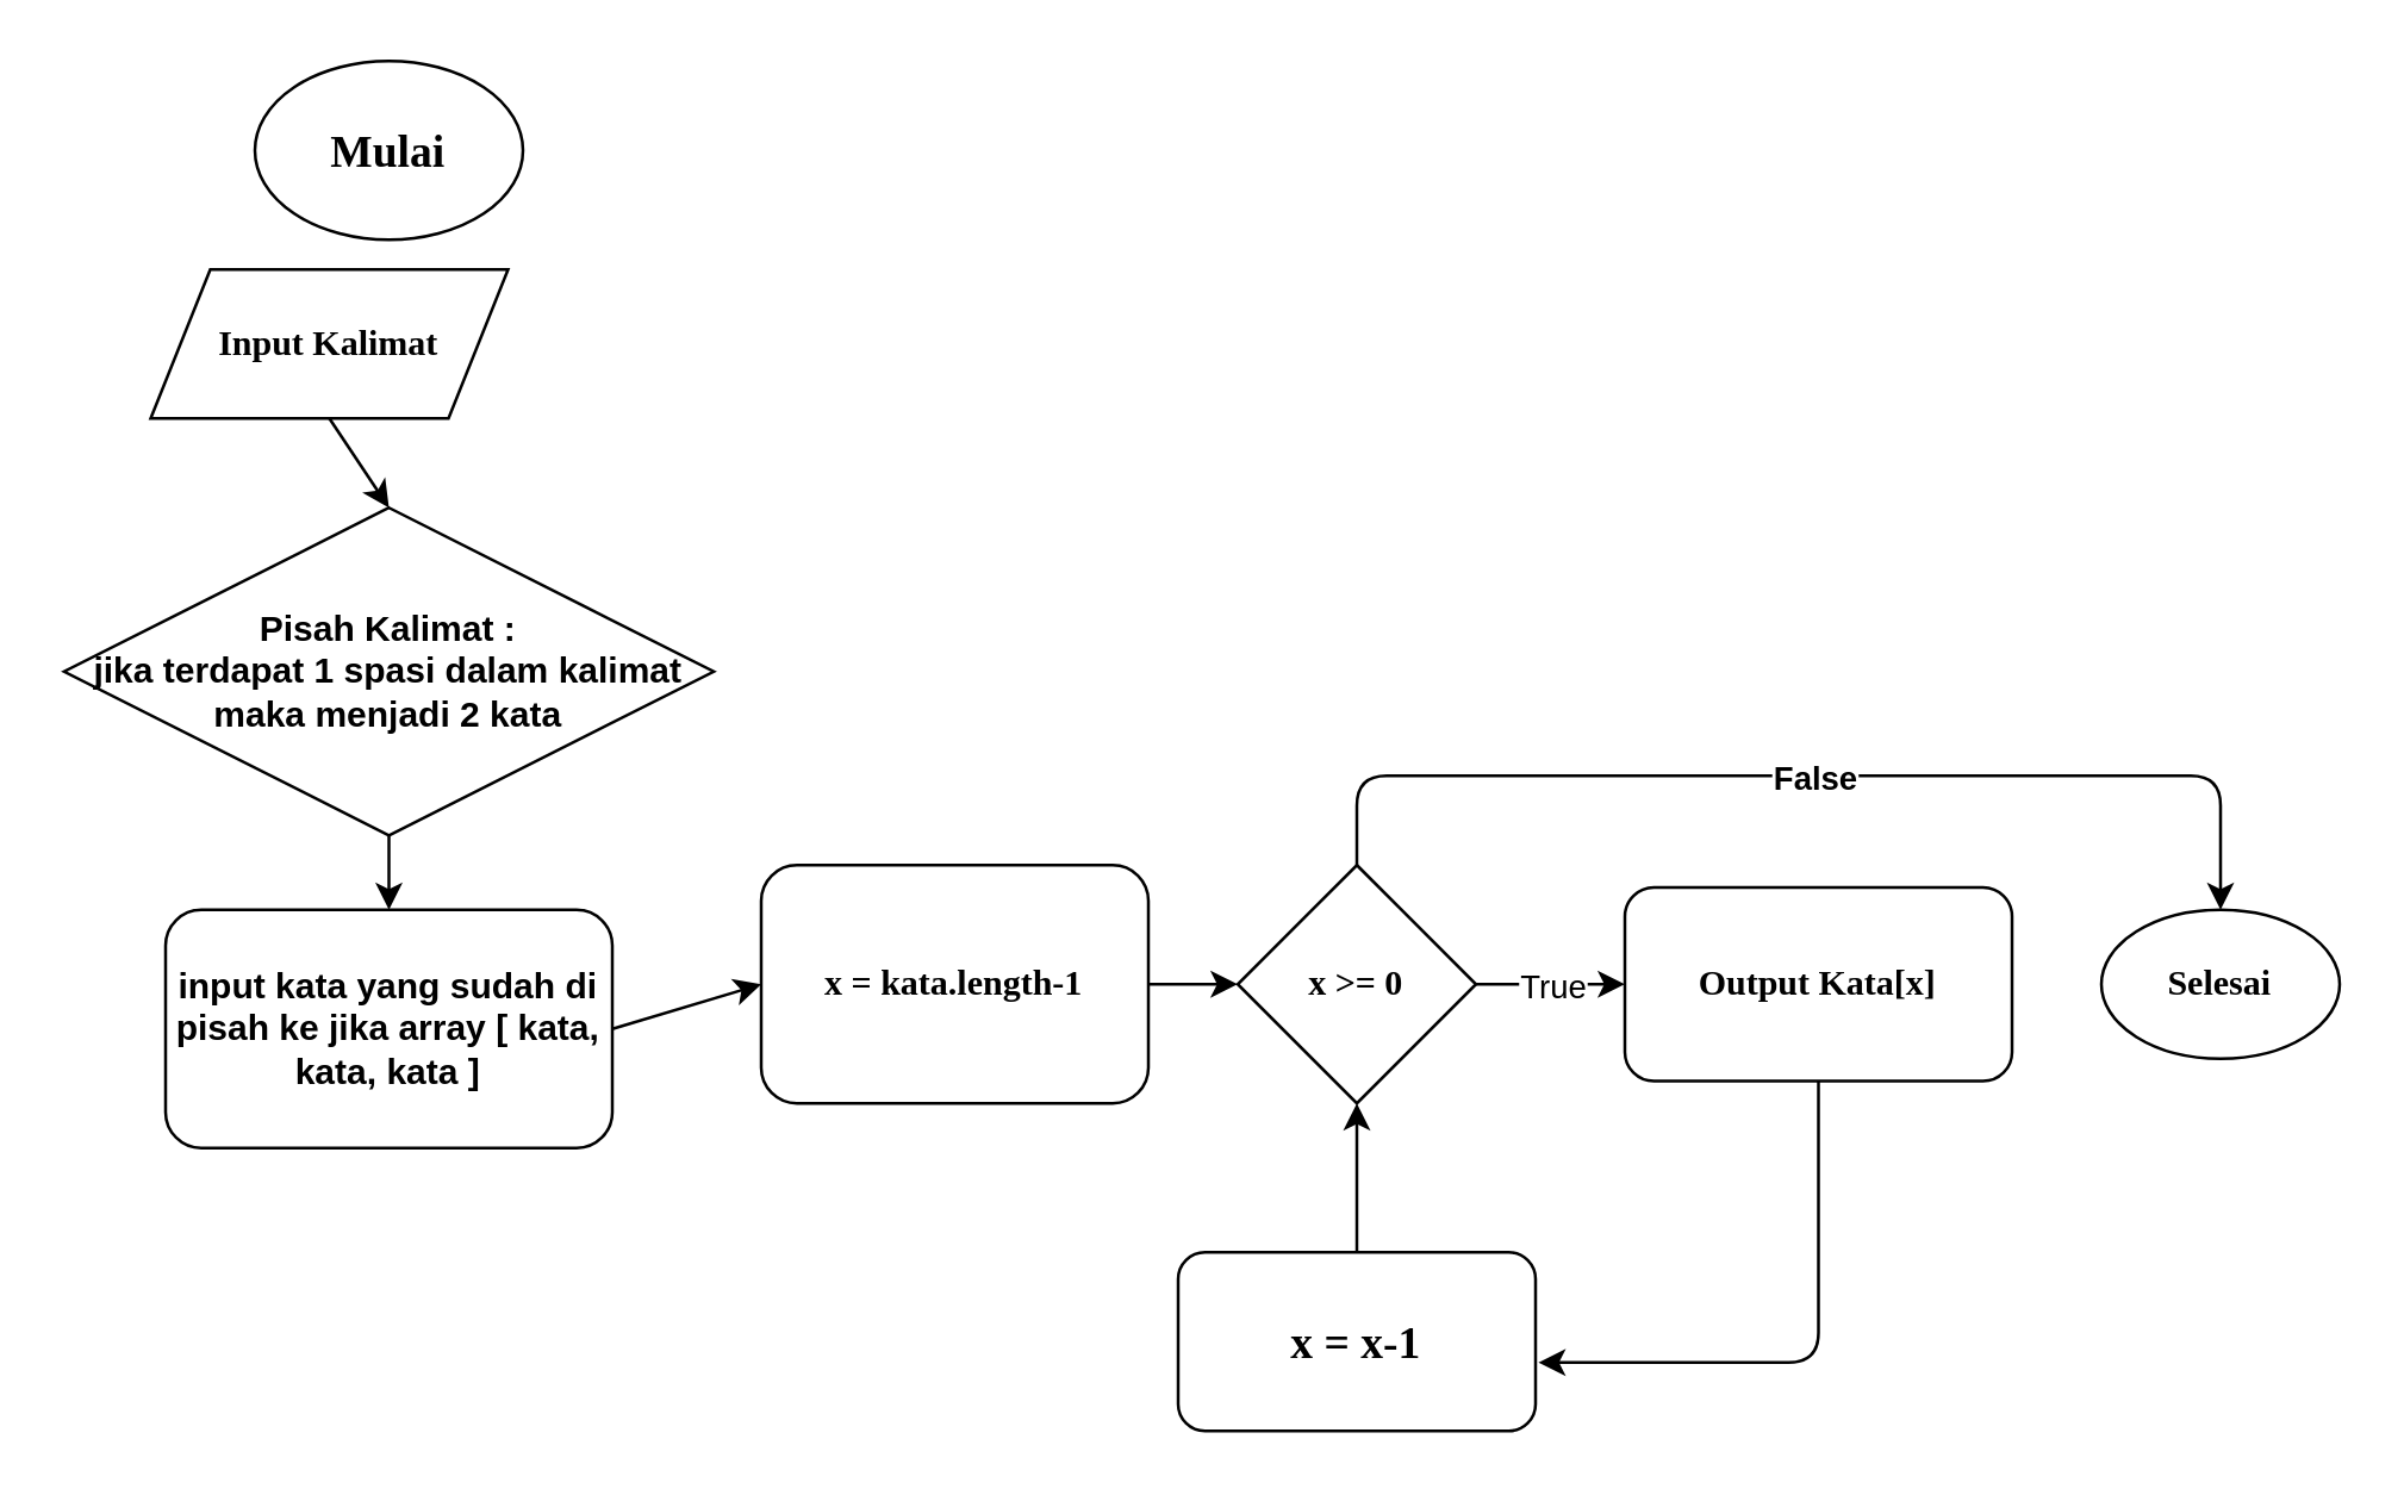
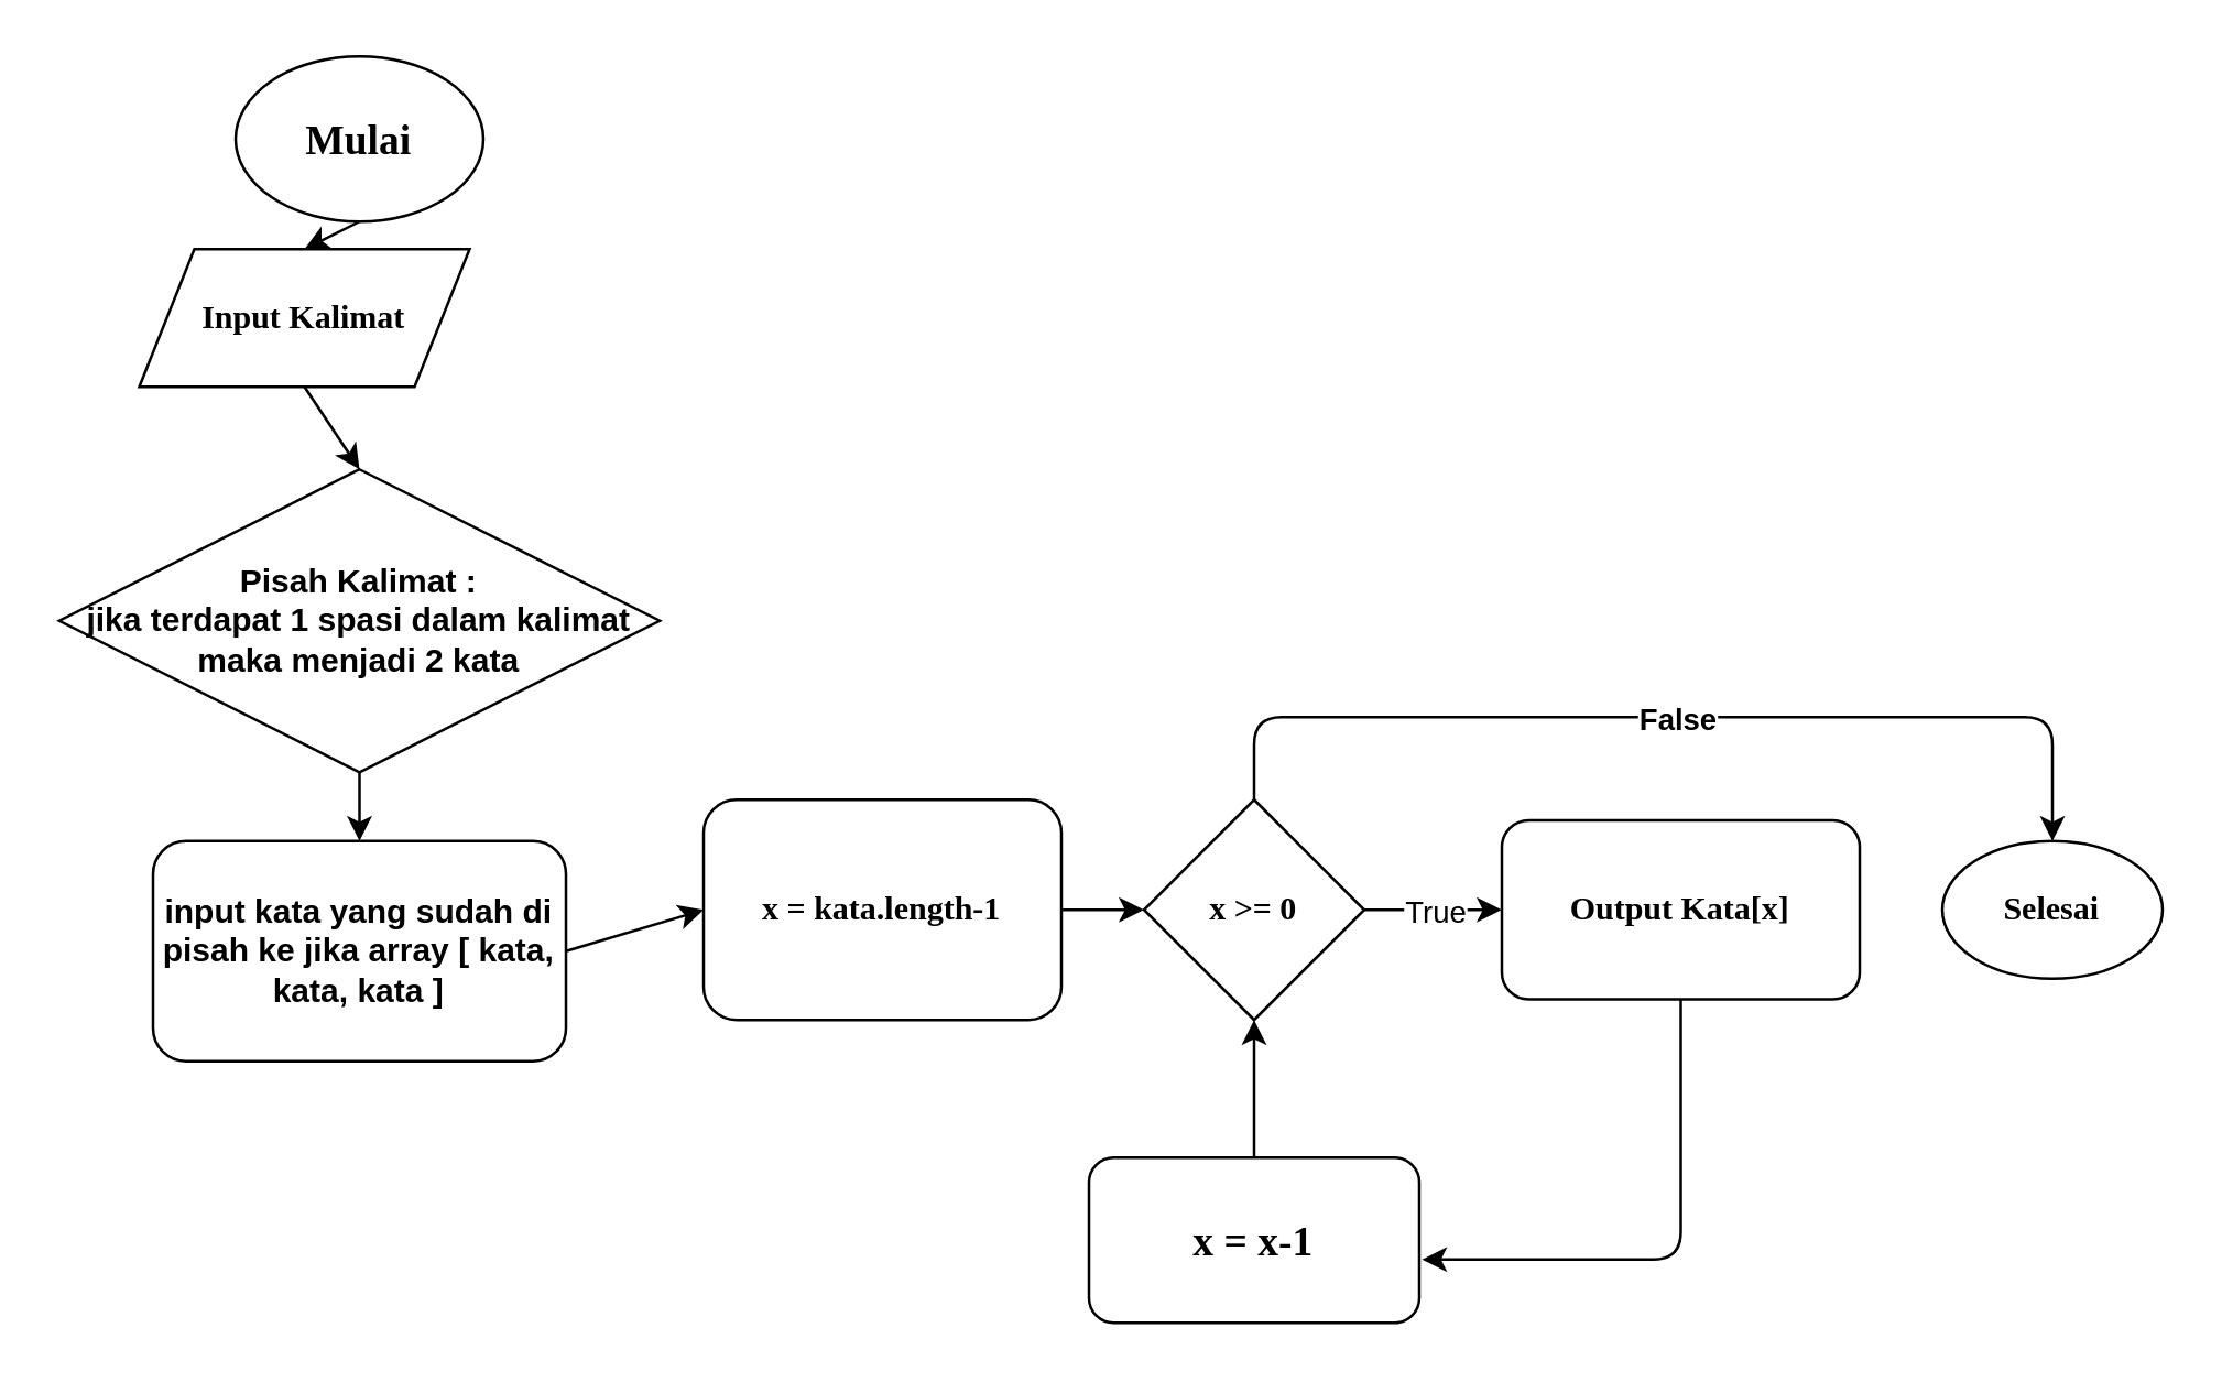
  <mxCell id="0" />
  <mxCell id="1" parent="0" />
  <mxCell id="2" value="&lt;b&gt;&lt;font face=&quot;Georgia&quot;&gt;&lt;span&gt;x &amp;gt;= 0&lt;br&gt;&lt;/span&gt;&lt;/font&gt;&lt;/b&gt;" style="rhombus;whiteSpace=wrap;html=1;fontStyle=1" parent="1" vertex="1"><mxGeometry x="415" y="290" width="80" height="80" as="geometry" /></mxCell>
  <mxCell id="3" value="&lt;font style=&quot;font-size: 15px&quot; face=&quot;Georgia&quot;&gt;&lt;b&gt;Mulai&lt;/b&gt;&lt;/font&gt;" style="ellipse;whiteSpace=wrap;html=1;" parent="1" vertex="1"><mxGeometry x="85" y="20" width="90" height="60" as="geometry" /></mxCell>
  <mxCell id="4" value="Input Kalimat" style="shape=parallelogram;perimeter=parallelogramPerimeter;whiteSpace=wrap;html=1;fixedSize=1;fontFamily=Georgia;fontSize=12;fontStyle=1" parent="1" vertex="1"><mxGeometry x="50" y="90" width="120" height="50" as="geometry" /></mxCell>
  <mxCell id="5" value="x = kata.length-1" style="rounded=1;whiteSpace=wrap;html=1;fontFamily=Georgia;fontSize=12;fontStyle=1" parent="1" vertex="1"><mxGeometry x="255" y="290" width="130" height="80" as="geometry" /></mxCell>
  <mxCell id="6" value="" style="endArrow=classic;html=1;fontFamily=Georgia;fontSize=15;exitX=1;exitY=0.5;exitDx=0;exitDy=0;entryX=0;entryY=0.5;entryDx=0;entryDy=0;" parent="1" source="5" target="2" edge="1"><mxGeometry width="50" height="50" relative="1" as="geometry"><mxPoint x="505" y="329.5" as="sourcePoint" /><mxPoint x="575" y="330" as="targetPoint" /></mxGeometry></mxCell>
  <mxCell id="7" value="" style="endArrow=classic;html=1;fontFamily=Georgia;fontSize=15;entryX=0;entryY=0.5;entryDx=0;entryDy=0;exitX=1;exitY=0.5;exitDx=0;exitDy=0;" parent="1" source="2" target="9" edge="1"><mxGeometry relative="1" as="geometry"><mxPoint x="615" y="330" as="sourcePoint" /><mxPoint x="715" y="329.5" as="targetPoint" /></mxGeometry></mxCell>
  <mxCell id="8" value="True" style="edgeLabel;resizable=0;html=1;align=center;verticalAlign=middle;" parent="7" connectable="0" vertex="1"><mxGeometry relative="1" as="geometry" /></mxCell>
  <mxCell id="9" value="Output Kata[x]" style="rounded=1;whiteSpace=wrap;html=1;fontFamily=Georgia;fontSize=12;fontStyle=1" parent="1" vertex="1"><mxGeometry x="545" y="297.5" width="130" height="65" as="geometry" /></mxCell>
  <mxCell id="10" value="" style="endArrow=classic;html=1;fontFamily=Georgia;fontSize=12;exitX=0.5;exitY=0;exitDx=0;exitDy=0;entryX=0.5;entryY=0;entryDx=0;entryDy=0;" parent="1" source="2" target="12" edge="1"><mxGeometry relative="1" as="geometry"><mxPoint x="395" y="210" as="sourcePoint" /><mxPoint x="455" y="232.5" as="targetPoint" /><Array as="points"><mxPoint x="455" y="260" /><mxPoint x="745" y="260" /></Array></mxGeometry></mxCell>
  <mxCell id="11" value="&lt;b&gt;False&lt;/b&gt;" style="edgeLabel;resizable=0;html=1;align=center;verticalAlign=middle;" parent="10" connectable="0" vertex="1"><mxGeometry relative="1" as="geometry" /></mxCell>
  <mxCell id="12" value="&lt;b&gt;Selesai&lt;/b&gt;" style="ellipse;whiteSpace=wrap;html=1;fontFamily=Georgia;fontSize=12;" parent="1" vertex="1"><mxGeometry x="705" y="305" width="80" height="50" as="geometry" /></mxCell>
  <mxCell id="13" value="" style="endArrow=classic;html=1;fontFamily=Georgia;fontSize=12;entryX=1.008;entryY=0.617;entryDx=0;entryDy=0;entryPerimeter=0;exitX=0.5;exitY=1;exitDx=0;exitDy=0;" parent="1" source="9" target="14" edge="1"><mxGeometry width="50" height="50" relative="1" as="geometry"><mxPoint x="600" y="390" as="sourcePoint" /><mxPoint x="610" y="410" as="targetPoint" /><Array as="points"><mxPoint x="610" y="457" /></Array></mxGeometry></mxCell>
  <mxCell id="14" value="&lt;font style=&quot;font-size: 15px&quot;&gt;&lt;b&gt;x = x-1&lt;/b&gt;&lt;/font&gt;" style="rounded=1;whiteSpace=wrap;html=1;fontFamily=Georgia;fontSize=12;" parent="1" vertex="1"><mxGeometry x="395" y="420" width="120" height="60" as="geometry" /></mxCell>
  <mxCell id="15" value="" style="endArrow=classic;html=1;fontFamily=Georgia;fontSize=12;exitX=0.5;exitY=0;exitDx=0;exitDy=0;entryX=0.5;entryY=1;entryDx=0;entryDy=0;" parent="1" source="14" target="2" edge="1"><mxGeometry width="50" height="50" relative="1" as="geometry"><mxPoint x="415" y="340" as="sourcePoint" /><mxPoint x="465" y="290" as="targetPoint" /></mxGeometry></mxCell>
  <mxCell id="16" value="&lt;div&gt;&lt;b&gt;Pisah Kalimat :&lt;br&gt;&lt;/b&gt;&lt;/div&gt;&lt;div&gt;&lt;b&gt;jika terdapat 1 spasi dalam kalimat maka menjadi 2 kata&lt;br&gt;&lt;/b&gt;&lt;/div&gt;" style="rhombus;whiteSpace=wrap;html=1;" vertex="1" parent="1"><mxGeometry x="20.94" y="170" width="218.12" height="110" as="geometry" /></mxCell>
  <mxCell id="17" value="&lt;b&gt;input kata yang sudah di pisah ke jika array [ kata, kata, kata ]&lt;/b&gt;" style="rounded=1;whiteSpace=wrap;html=1;" vertex="1" parent="1"><mxGeometry x="55" y="305" width="150" height="80" as="geometry" /></mxCell>
  <mxCell id="18" value="" style="endArrow=classic;html=1;exitX=1;exitY=0.5;exitDx=0;exitDy=0;entryX=0;entryY=0.5;entryDx=0;entryDy=0;" edge="1" parent="1" source="17" target="5"><mxGeometry width="50" height="50" relative="1" as="geometry"><mxPoint x="375" y="270" as="sourcePoint" /><mxPoint x="425" y="220" as="targetPoint" /></mxGeometry></mxCell>
  <mxCell id="19" value="" style="endArrow=classic;html=1;exitX=0.5;exitY=1;exitDx=0;exitDy=0;entryX=0.5;entryY=0;entryDx=0;entryDy=0;" edge="1" parent="1" source="4" target="16"><mxGeometry width="50" height="50" relative="1" as="geometry"><mxPoint x="285" y="200" as="sourcePoint" /><mxPoint x="335" y="150" as="targetPoint" /></mxGeometry></mxCell>
  <mxCell id="20" value="" style="endArrow=classic;html=1;exitX=0.5;exitY=1;exitDx=0;exitDy=0;entryX=0.5;entryY=0;entryDx=0;entryDy=0;" edge="1" parent="1" source="16" target="17"><mxGeometry width="50" height="50" relative="1" as="geometry"><mxPoint x="305" y="230" as="sourcePoint" /><mxPoint x="355" y="180" as="targetPoint" /></mxGeometry></mxCell>
+ <mxCell id="21" value="" style="endArrow=classic;html=1;exitX=0.5;exitY=1;exitDx=0;exitDy=0;entryX=0.5;entryY=0;entryDx=0;entryDy=0;" edge="1" parent="1" source="3" target="4"><mxGeometry width="50" height="50" relative="1" as="geometry"><mxPoint x="235" y="100" as="sourcePoint" /><mxPoint x="285" y="50" as="targetPoint" /></mxGeometry></mxCell>
